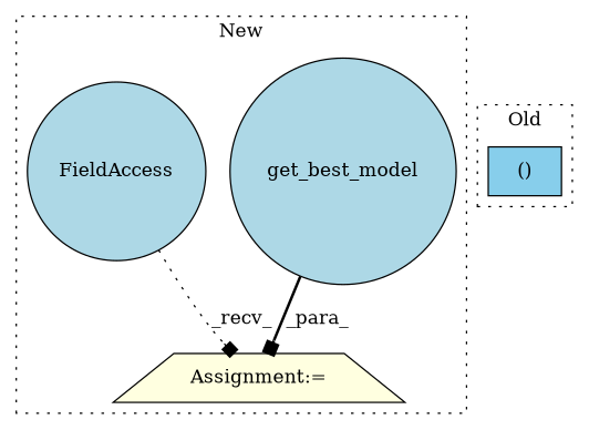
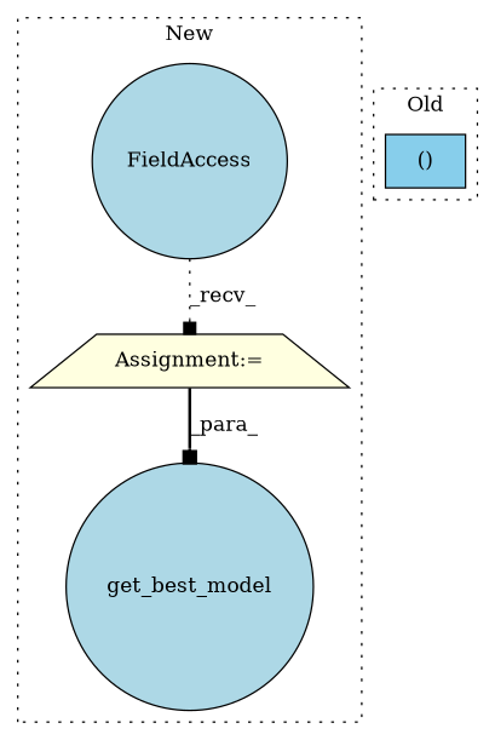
  digraph {
    node [fillcolor=lightblue shape=circle style=filled]
    edge [arrowhead=box]
    n1 [a=32 l=16 label=get_best_model s=4873]
    n2 [a=22 l=10 label=FieldAccess s=4862]
    n3 [a=7 fillcolor=lightyellow l=2 label="Assignment:=" s=4860 shape=trapezium]
    n4 [a=106 fillcolor=skyblue l=24 label="()" s=4740 shape=box]
    subgraph cluster_1 {
      label=New
      style=dotted
      n1
      n2
      n3
    }
    subgraph cluster_2 {
      label=Old
      style=dotted
      n4
    }
-   n1 -> n3 [label=_para_ style=bold]
+   n3 -> n1 [label=_para_ style=bold]
    n2 -> n3 [label=_recv_ style=dotted]
  }
